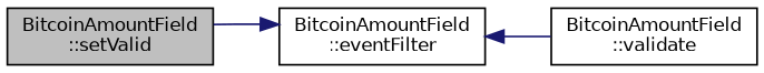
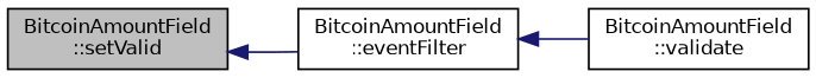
  digraph {
    rankdir=LR
    node [color=black fillcolor=white fontname=Helvetica fontsize=10 shape=record style=filled]
    edge [color=midnightblue dir=back fontname=Helvetica fontsize=10 labelfontname=Helvetica labelfontsize=10 style=solid]
    n1 [fillcolor=grey75 fontcolor=black height=0.2 label="BitcoinAmountField\l::setValid" width=0.4]
    n2 [height=0.2 label="BitcoinAmountField\l::eventFilter" width=0.4]
    n3 [height=0.2 label="BitcoinAmountField\l::validate" width=0.4]
-   n2 -> n1
+   n1 -> n2
    n2 -> n3
  }
